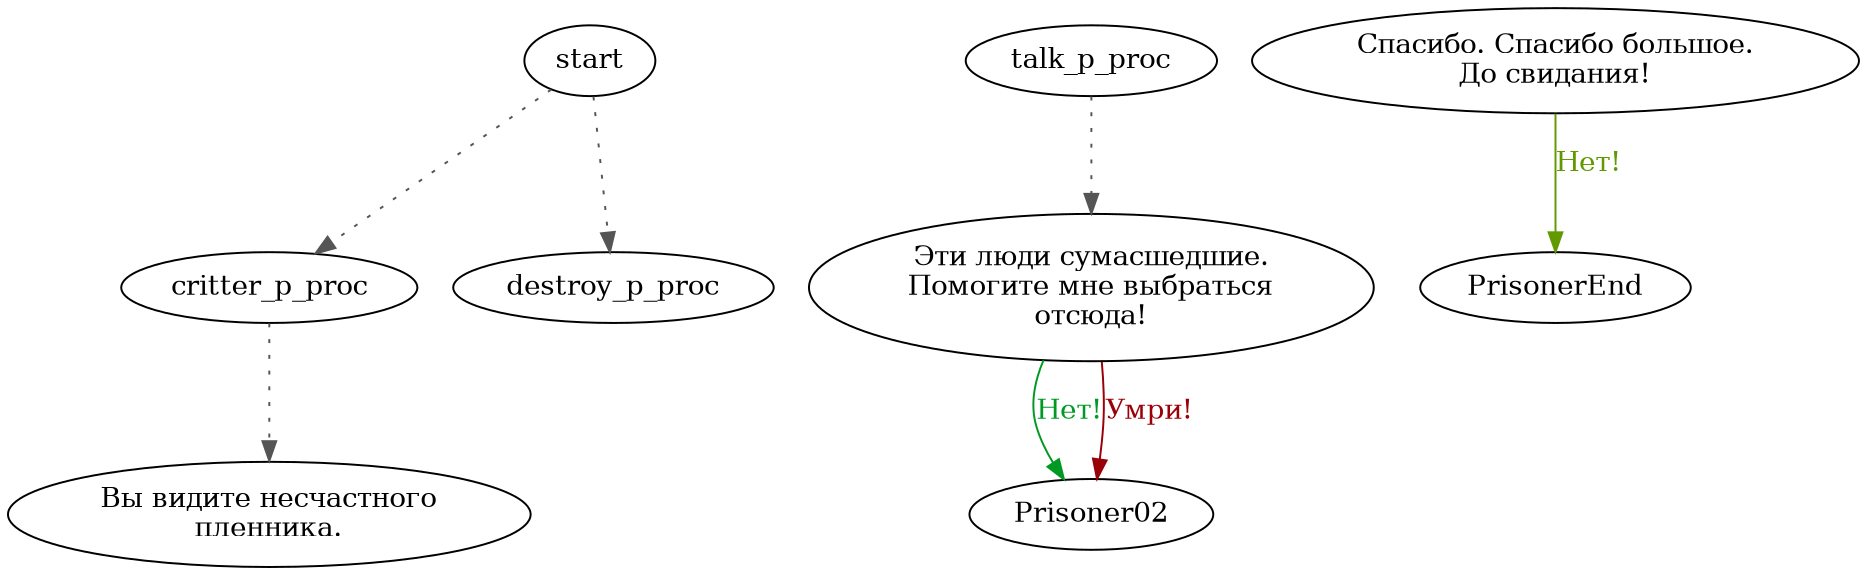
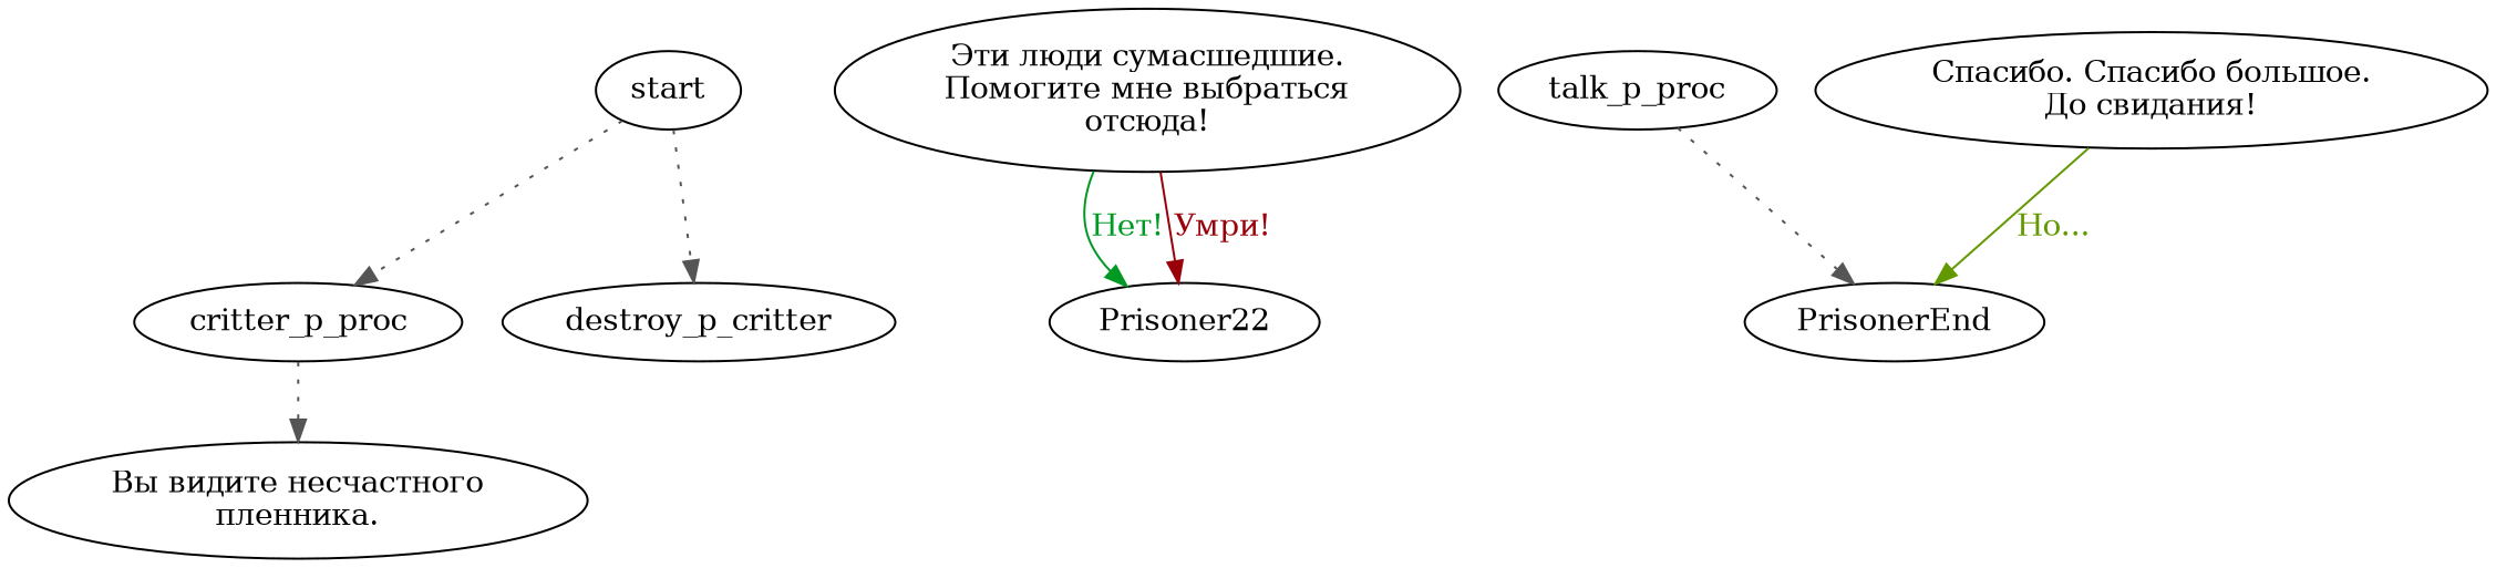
  digraph {
    node [color="#000000" fillcolor="#FFFFFF" style=filled]
    edge [color="#555555" style=dotted]
    start
    critter_p_proc
-   destroy_p_proc
+   destroy_p_proc [label=destroy_p_critter]
    n4 [label="Вы видите несчастного\nпленника."]
    n5 [label="Эти люди сумасшедшие.\nПомогите мне выбраться\nотсюда!"]
    talk_p_proc
-   Prisoner02
+   Prisoner02 [label=Prisoner22]
    n8 [label="Спасибо. Спасибо большое.\nДо свидания!"]
    PrisonerEnd
    start -> critter_p_proc
    start -> destroy_p_proc
    critter_p_proc -> n4
    n5 -> Prisoner02 [color="#009924" fontcolor="#009924" label="Нет!" style=""]
    n5 -> Prisoner02 [color="#990008" fontcolor="#990008" label="Умри!" style=""]
-   talk_p_proc -> n5
-   n8 -> PrisonerEnd [color="#629900" fontcolor="#629900" label="Нет!" style=""]
+   talk_p_proc -> PrisonerEnd
+   n8 -> PrisonerEnd [color="#629900" fontcolor="#629900" label="Но..." style=""]
  }
